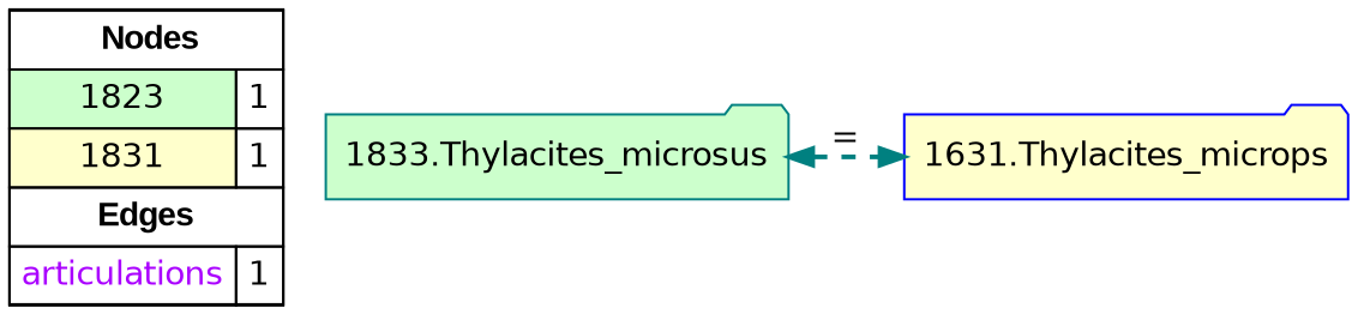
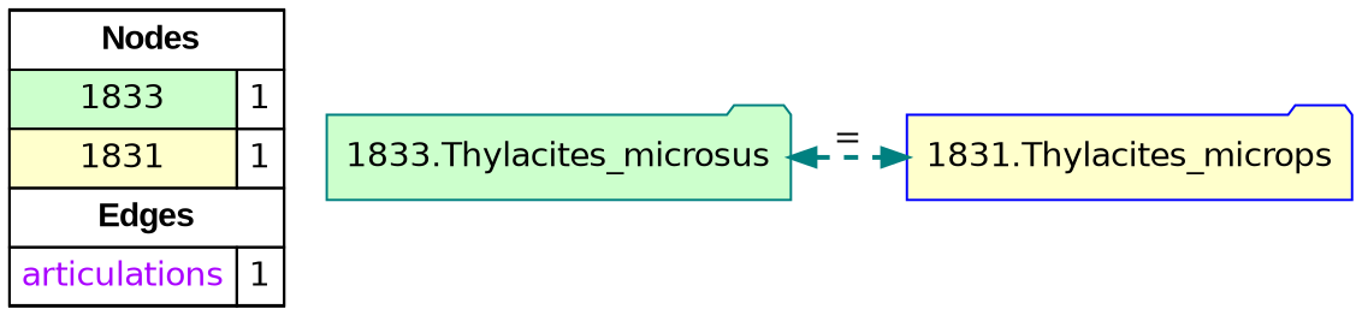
  digraph {
    rankdir=LR
    node [fontname=helvetica shape=folder style=filled]
-   n1 [fillcolor=white label=<   <TABLE BORDER="0" CELLBORDER="1" CELLSPACING="0" CELLPADDING="4">  <TR> <TD COLSPAN="2"><font face="Arial Black"> Nodes</font></TD> </TR>  <TR>   <TD bgcolor="#CCFFCC" fontname="helvetica">1823</TD>   <TD>1</TD>   </TR>  <TR>   <TD bgcolor="#FFFFCC" fontname="helvetica">1831</TD>   <TD>1</TD>   </TR>  <TR> <TD COLSPAN="2"><font face = "Arial Black"> Edges </font></TD> </TR>  <TR>   <TD><font color ="#AA00FF">articulations</font></TD><TD>1</TD> </TR> </TABLE>   > margin=0 shape=box]
+   n1 [fillcolor=white label=<   <TABLE BORDER="0" CELLBORDER="1" CELLSPACING="0" CELLPADDING="4">  <TR> <TD COLSPAN="2"><font face="Arial Black"> Nodes</font></TD> </TR>  <TR>   <TD bgcolor="#CCFFCC" fontname="helvetica">1833</TD>   <TD>1</TD>   </TR>  <TR>   <TD bgcolor="#FFFFCC" fontname="helvetica">1831</TD>   <TD>1</TD>   </TR>  <TR> <TD COLSPAN="2"><font face = "Arial Black"> Edges </font></TD> </TR>  <TR>   <TD><font color ="#AA00FF">articulations</font></TD><TD>1</TD> </TR> </TABLE>   > margin=0 shape=box]
    "1833.Thylacites_microsus" [fillcolor="#CCFFCC" color=teal]
-   "1831.Thylacites_microps" [fillcolor="#FFFFCC" color=blue label="1631.Thylacites_microps"]
+   "1831.Thylacites_microps" [fillcolor="#FFFFCC" color=blue]
    subgraph sub_1 {
      rank=source
      n1
    }
    "1833.Thylacites_microsus" -> "1831.Thylacites_microps" [color=teal constraint=true dir=both label="=" penwidth=2 style=dashed]
  }
